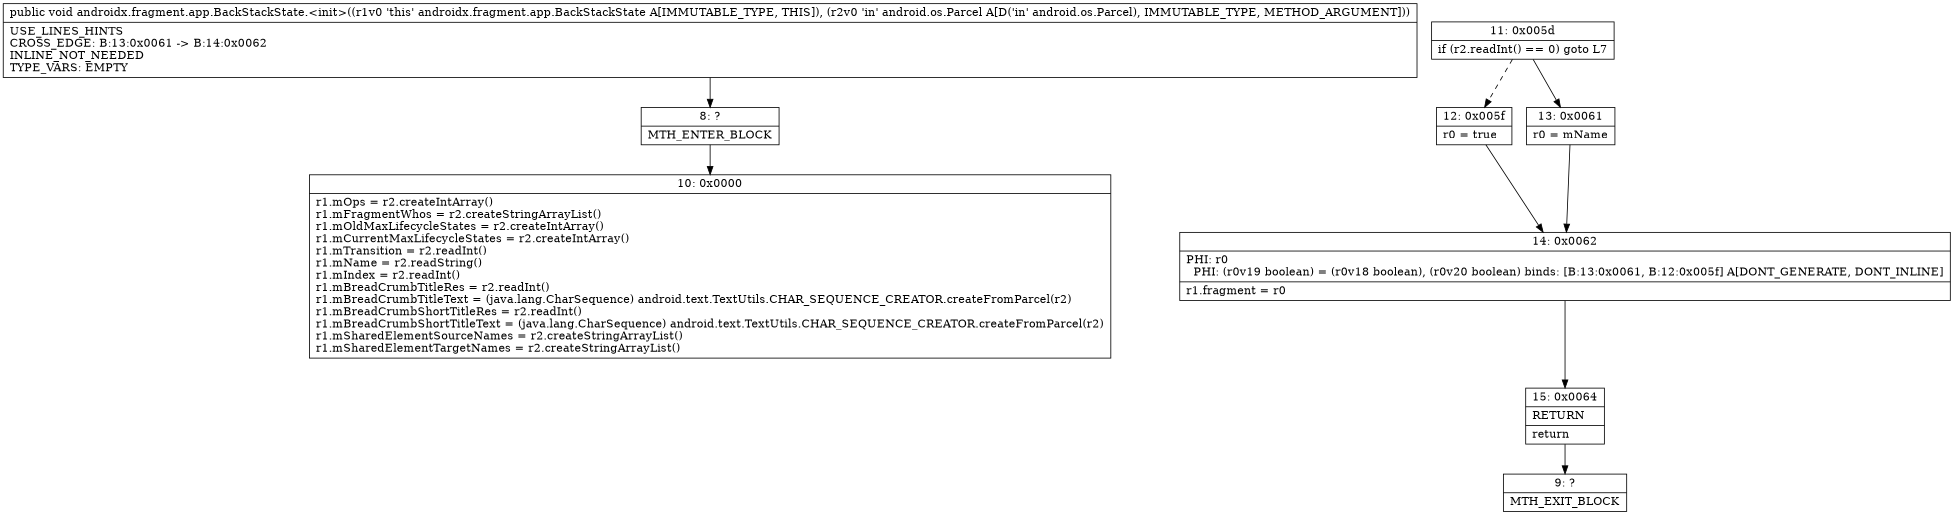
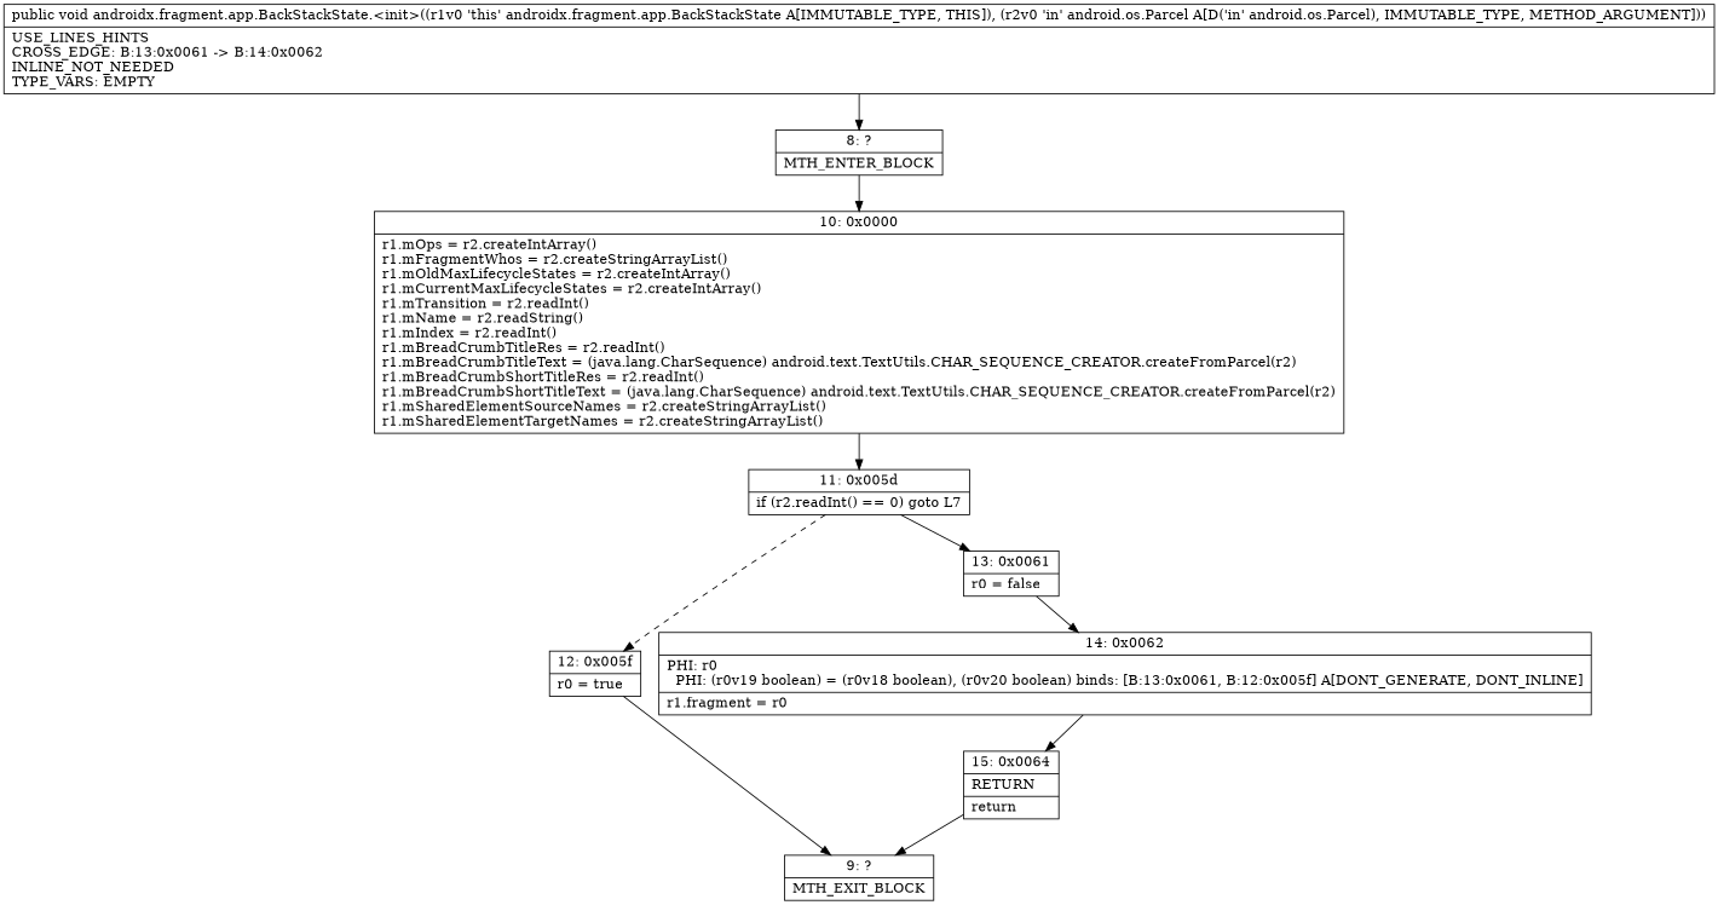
  digraph {
    node [shape=record]
    n1 [label="{8\:\ ?|MTH_ENTER_BLOCK\l}"]
    n2 [label="{10\:\ 0x0000|r1.mOps = r2.createIntArray()\lr1.mFragmentWhos = r2.createStringArrayList()\lr1.mOldMaxLifecycleStates = r2.createIntArray()\lr1.mCurrentMaxLifecycleStates = r2.createIntArray()\lr1.mTransition = r2.readInt()\lr1.mName = r2.readString()\lr1.mIndex = r2.readInt()\lr1.mBreadCrumbTitleRes = r2.readInt()\lr1.mBreadCrumbTitleText = (java.lang.CharSequence) android.text.TextUtils.CHAR_SEQUENCE_CREATOR.createFromParcel(r2)\lr1.mBreadCrumbShortTitleRes = r2.readInt()\lr1.mBreadCrumbShortTitleText = (java.lang.CharSequence) android.text.TextUtils.CHAR_SEQUENCE_CREATOR.createFromParcel(r2)\lr1.mSharedElementSourceNames = r2.createStringArrayList()\lr1.mSharedElementTargetNames = r2.createStringArrayList()\l}"]
    n3 [label="{11\:\ 0x005d|if (r2.readInt() == 0) goto L7\l}"]
    n4 [label="{12\:\ 0x005f|r0 = true\l}"]
-   n5 [label="{13\:\ 0x0061|r0 = mName\l}"]
+   n5 [label="{13\:\ 0x0061|r0 = false\l}"]
    n6 [label="{14\:\ 0x0062|PHI: r0 \l  PHI: (r0v19 boolean) = (r0v18 boolean), (r0v20 boolean) binds: [B:13:0x0061, B:12:0x005f] A[DONT_GENERATE, DONT_INLINE]\l|r1.fragment = r0\l}"]
    n7 [label="{15\:\ 0x0064|RETURN\l|return\l}"]
    n8 [label="{9\:\ ?|MTH_EXIT_BLOCK\l}"]
    n9 [label="{public void androidx.fragment.app.BackStackState.\<init\>((r1v0 'this' androidx.fragment.app.BackStackState A[IMMUTABLE_TYPE, THIS]), (r2v0 'in' android.os.Parcel A[D('in' android.os.Parcel), IMMUTABLE_TYPE, METHOD_ARGUMENT]))  | USE_LINES_HINTS\lCROSS_EDGE: B:13:0x0061 \-\> B:14:0x0062\lINLINE_NOT_NEEDED\lTYPE_VARS: EMPTY\l}"]
    n1 -> n2
+   n2 -> n3
    n3 -> n4 [style=dashed]
    n3 -> n5
-   n4 -> n6
+   n4 -> n8
    n5 -> n6
    n6 -> n7
    n7 -> n8
    n9 -> n1
  }
